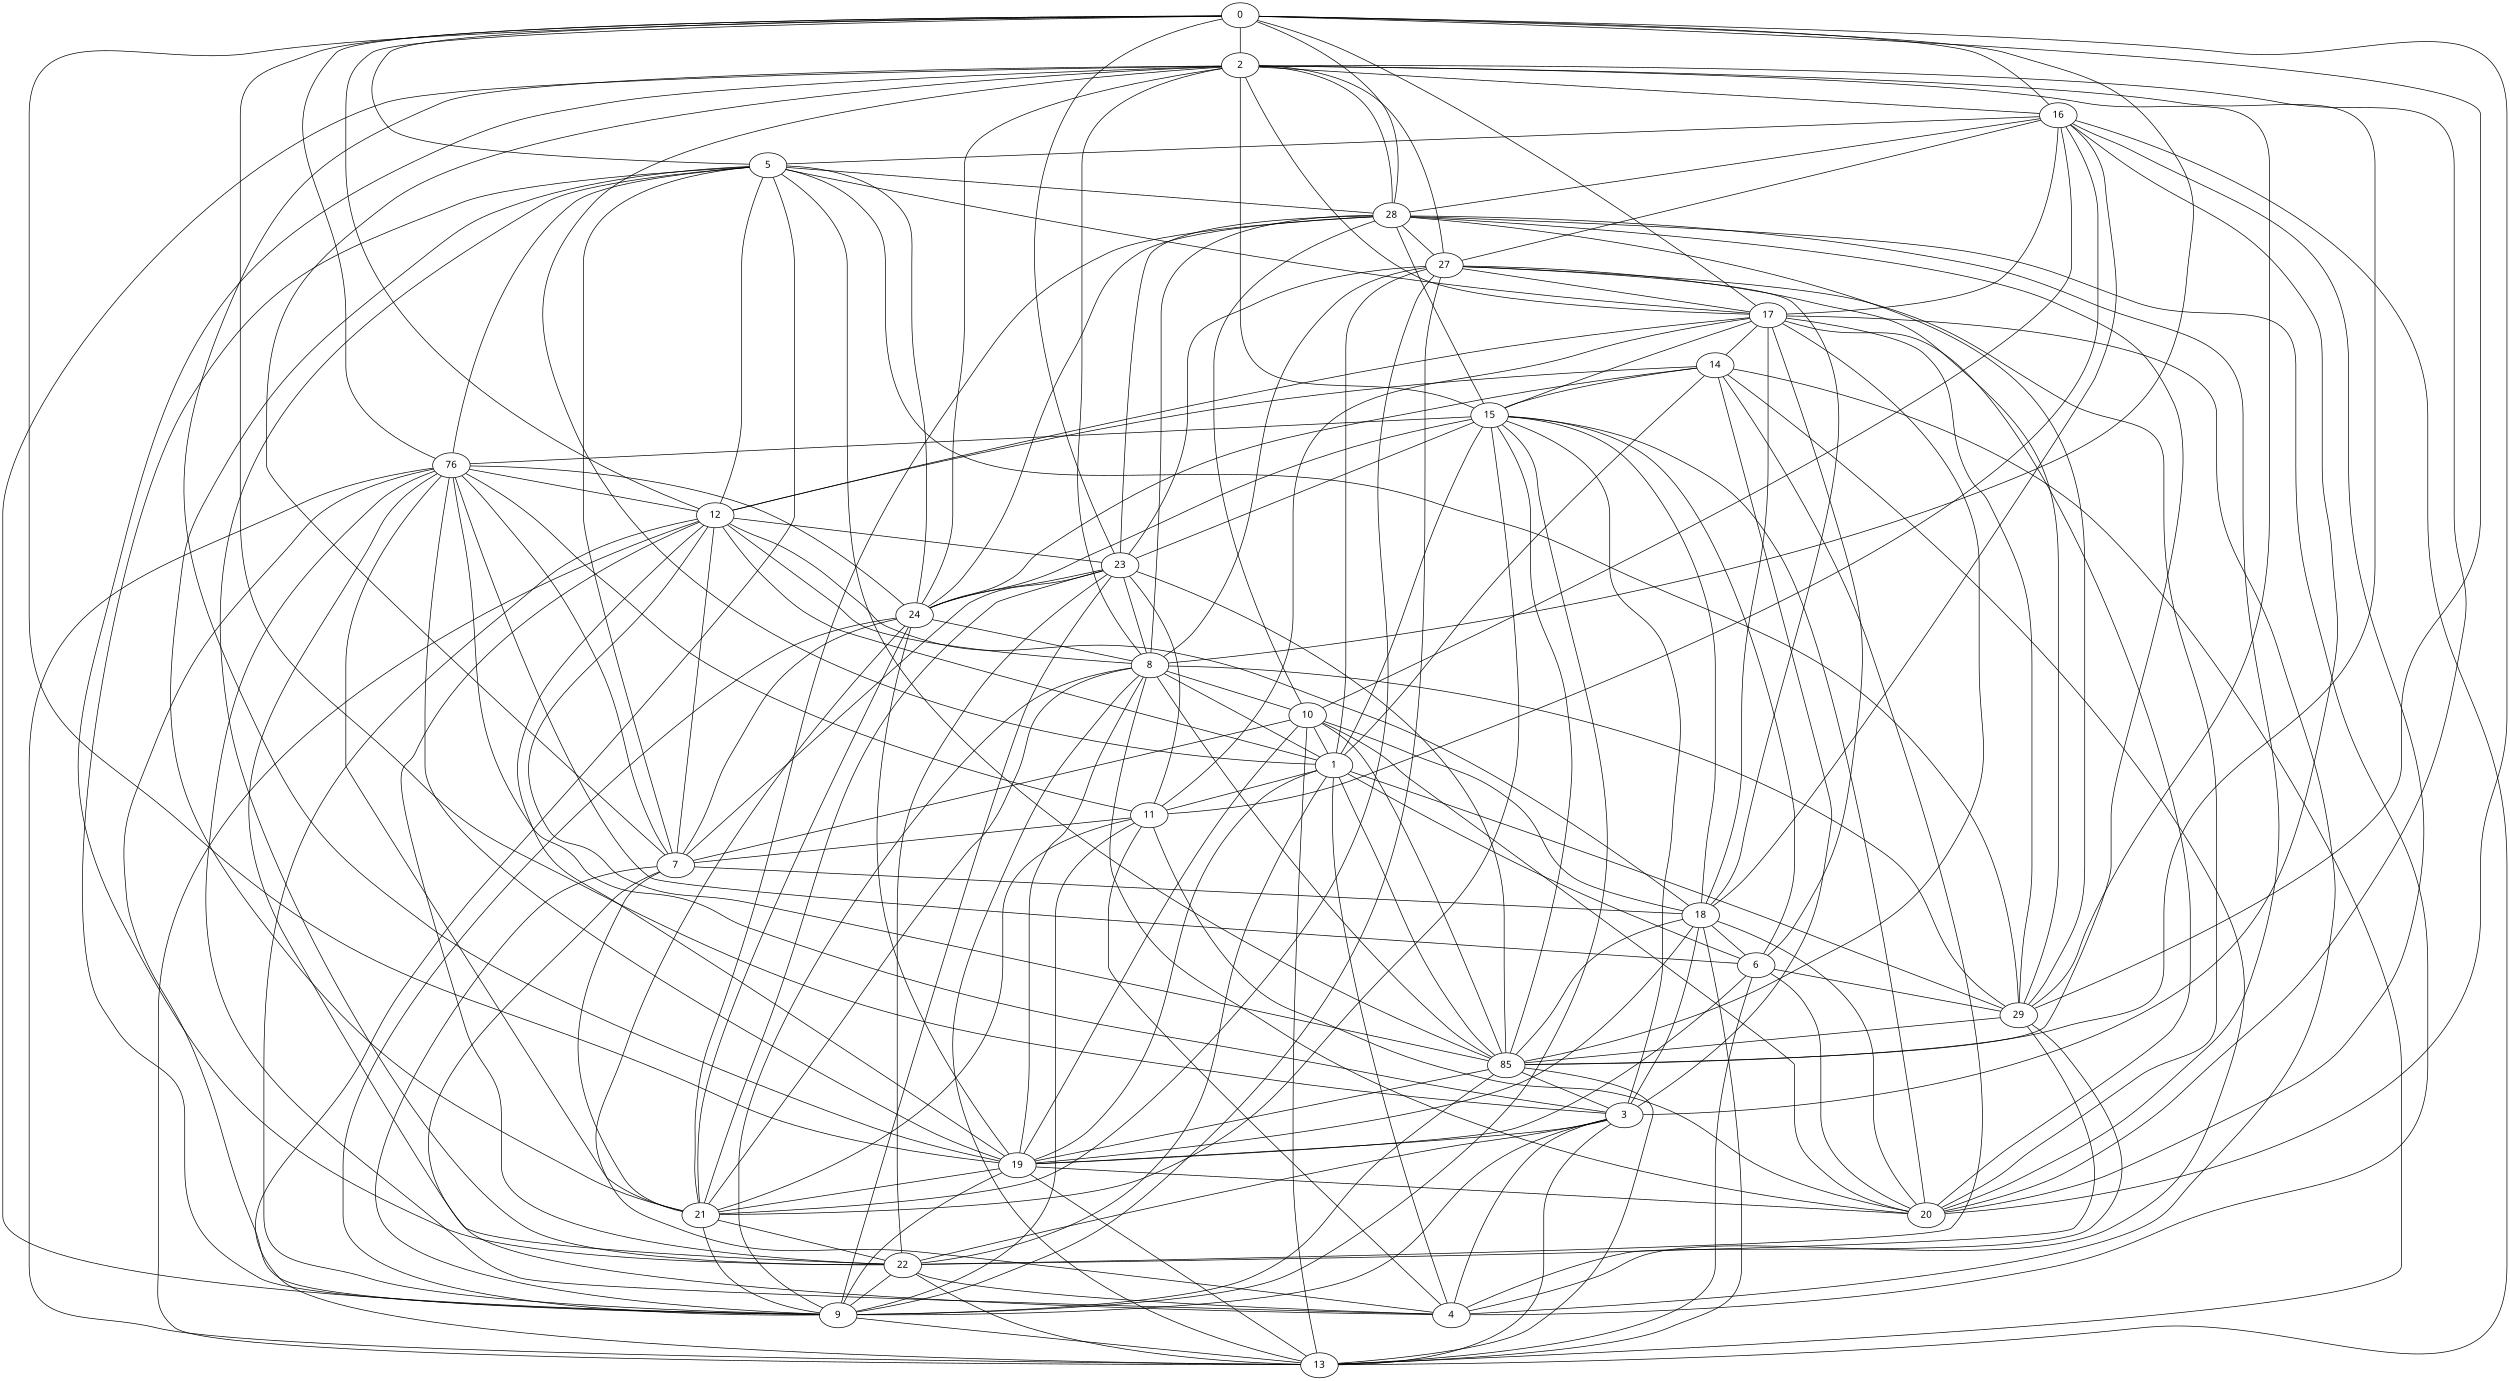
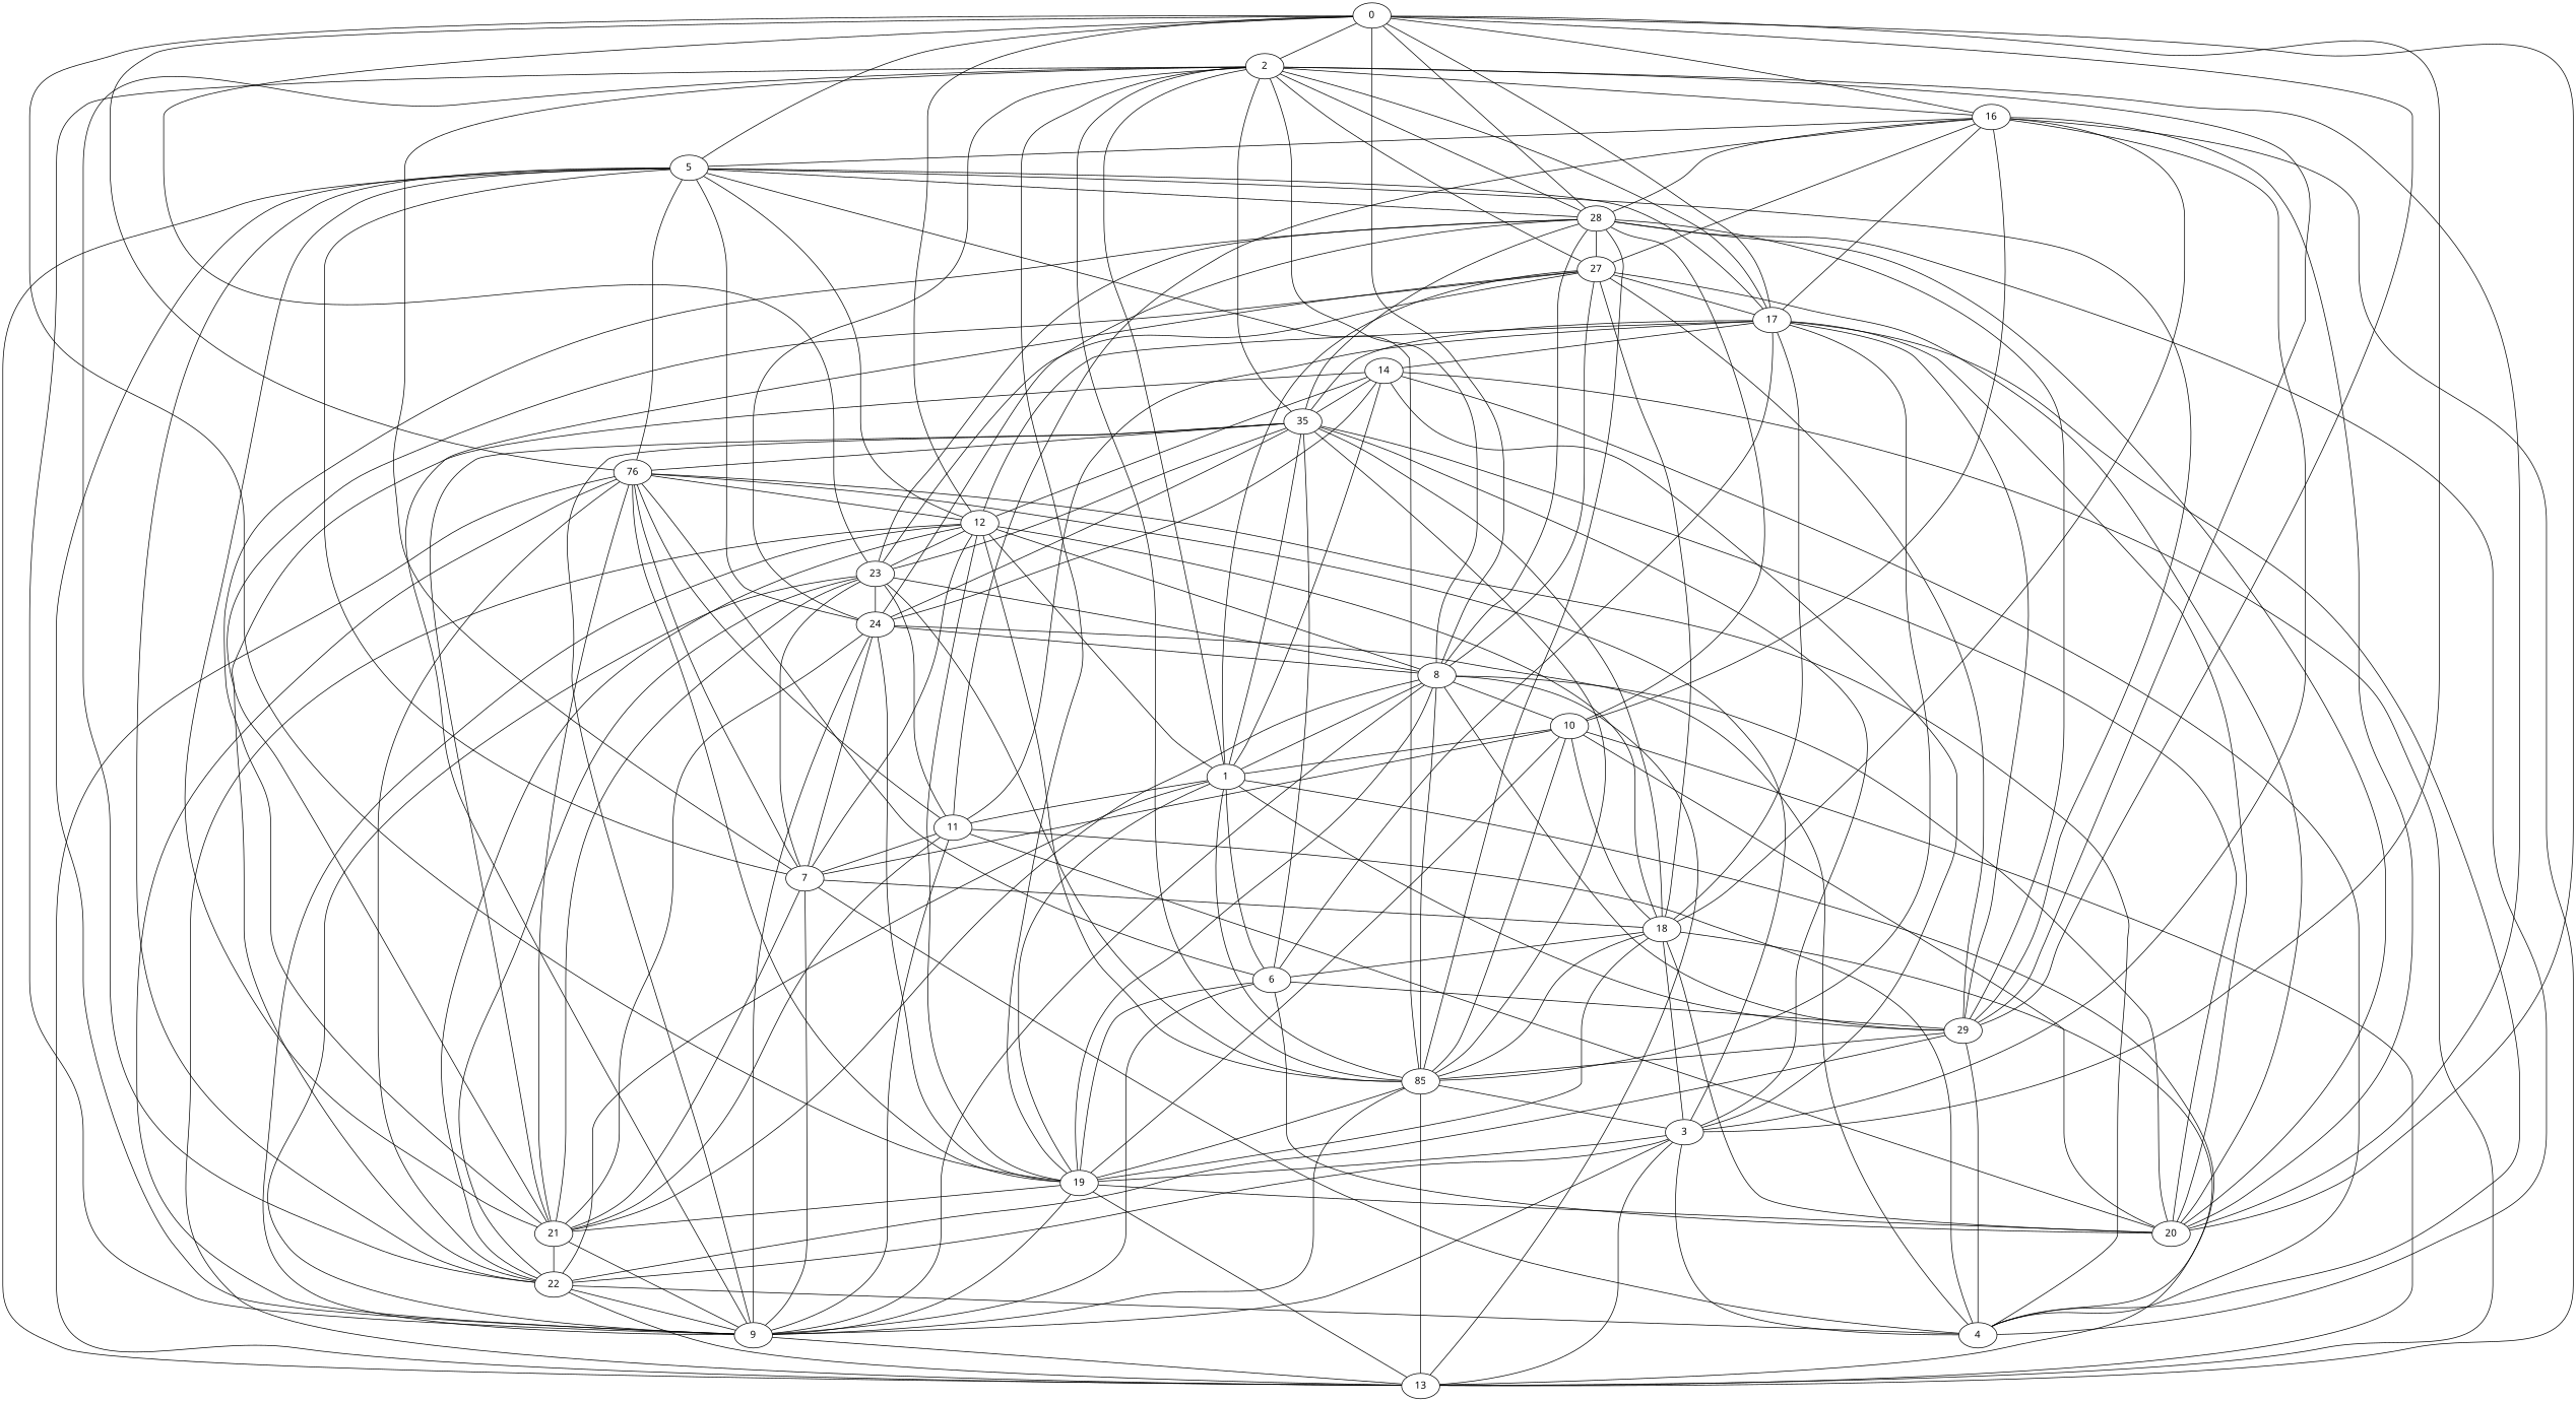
  graph {
    fontname="Noto Sans"
    node [fontname="Noto Sans"]
    edge [fontname="Noto Sans"]
    0
    2
    5
    16
    19
    n6 [label=76]
    28
-   15
+   15 [label=35]
    22
    29
    9
    20
    n13 [label=85]
    13
    7
    21
    3
    18
    10
    6
    8
    12
    27
    1
    4
    11
    14
    24
    17
    23
    0 -- 2
    0 -- 5
    0 -- 16
    0 -- 19
    0 -- n6
    0 -- 28
    2 -- 16
    2 -- 19
    2 -- 15
    2 -- 22
    2 -- 29
    2 -- 9
    2 -- 20
    2 -- n13
    5 -- 28
    5 -- 22
    5 -- 13
    5 -- 7
    5 -- 21
    16 -- 5
    16 -- 28
    16 -- 20
    16 -- 3
    16 -- 18
    16 -- 10
    19 -- 9
    19 -- 20
    19 -- n13
    19 -- 13
    19 -- 21
    19 -- 18
    19 -- 10
    19 -- 6
    19 -- 8
    n6 -- 5
    n6 -- 19
    n6 -- 6
    n6 -- 12
    28 -- 2
    28 -- 15
    28 -- n13
    28 -- 27
    15 -- n6
    15 -- 9
    15 -- 20
    15 -- n13
    15 -- 3
    15 -- 6
    15 -- 24
    15 -- 23
    22 -- n6
    22 -- 29
    22 -- 9
    22 -- 13
    22 -- 4
    29 -- 0
    29 -- 5
    29 -- 28
    29 -- n13
    29 -- 27
    29 -- 4
    9 -- 5
    9 -- n6
    9 -- n13
    9 -- 13
    9 -- 8
    9 -- 12
    9 -- 27
    9 -- 24
    20 -- 0
    20 -- 28
    20 -- 18
    20 -- 10
    20 -- 6
    20 -- 8
    20 -- 27
    20 -- 11
    n13 -- 5
    n13 -- 3
    n13 -- 18
    n13 -- 12
    n13 -- 1
    13 -- 16
    13 -- n6
    13 -- n13
    13 -- 10
    13 -- 14
    7 -- 2
    7 -- n6
    7 -- 9
    7 -- 21
    7 -- 18
    21 -- n6
    21 -- 28
    21 -- 15
    21 -- 22
    21 -- 9
    21 -- 11
    21 -- 24
    3 -- 0
    3 -- 19
    3 -- n6
    3 -- 22
    3 -- 9
    3 -- 13
    3 -- 18
    3 -- 4
    18 -- 15
    18 -- 13
    18 -- 10
    18 -- 6
    18 -- 27
    18 -- 17
    10 -- 28
    10 -- n13
    10 -- 7
    10 -- 1
    6 -- 29
-   6 -- 13
+   6 -- 9
    8 -- 0
    8 -- 2
    8 -- 28
    8 -- 29
    8 -- n13
    8 -- 13
    8 -- 21
    8 -- 10
    8 -- 12
    8 -- 27
    12 -- 0
    12 -- 5
    12 -- 19
    12 -- 22
    12 -- 13
    12 -- 7
    12 -- 18
    12 -- 1
    12 -- 14
    12 -- 17
    12 -- 23
    27 -- 2
    27 -- 16
    27 -- 21
    27 -- 1
    27 -- 17
    1 -- 2
    1 -- 19
    1 -- 15
    1 -- 22
    1 -- 29
    1 -- 6
    1 -- 8
    1 -- 4
    1 -- 11
    1 -- 14
    4 -- n6
    4 -- 28
    4 -- 7
    4 -- 11
    4 -- 24
    11 -- 16
    11 -- n6
    11 -- 9
    11 -- 7
    11 -- 17
    14 -- 15
    14 -- 22
    14 -- 3
    14 -- 4
    24 -- 2
    24 -- 5
    24 -- 19
-   24 -- n6
    24 -- 28
    24 -- 7
    24 -- 8
    24 -- 14
    17 -- 0
    17 -- 2
    17 -- 5
    17 -- 16
    17 -- 15
    17 -- 29
    17 -- 20
    17 -- n13
    17 -- 6
    17 -- 4
    17 -- 14
    23 -- 0
    23 -- 28
    23 -- 22
    23 -- 9
    23 -- n13
    23 -- 7
    23 -- 21
    23 -- 8
    23 -- 27
    23 -- 11
    23 -- 24
  }
